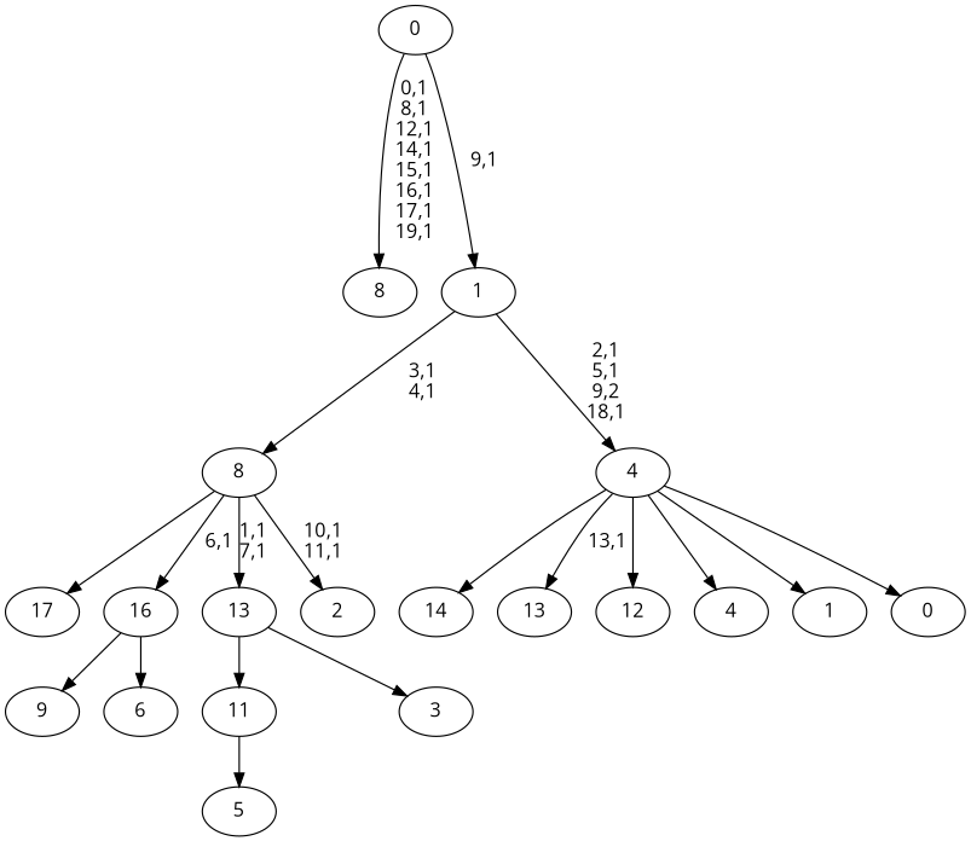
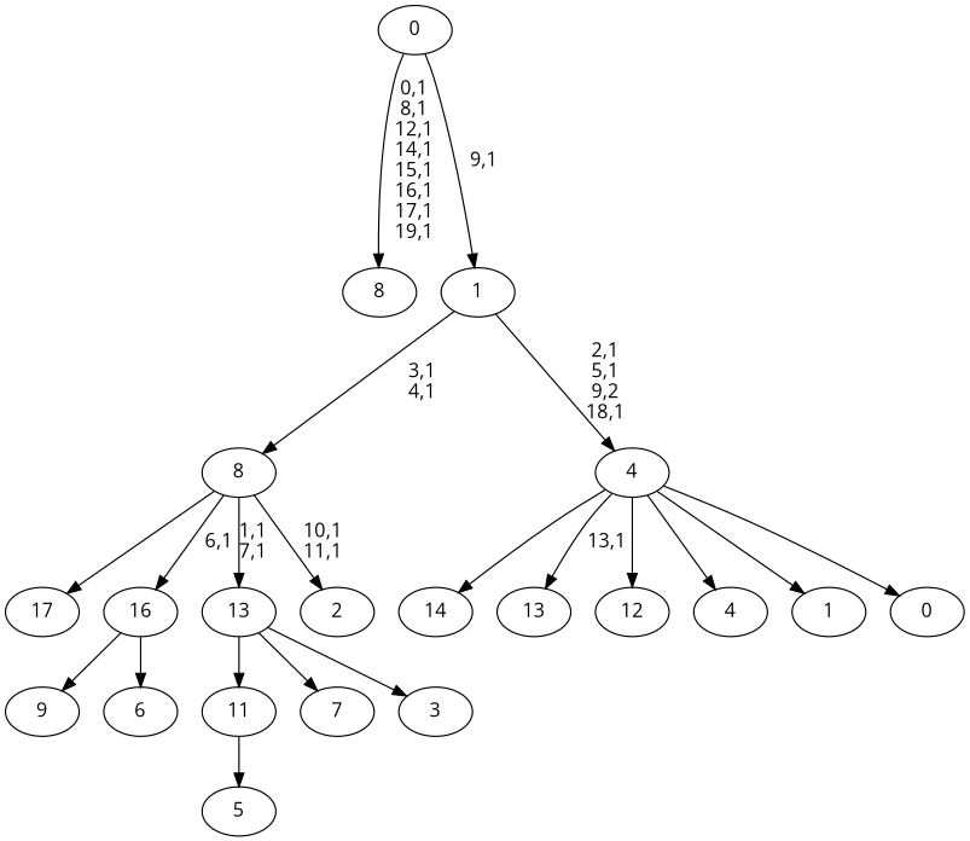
  digraph {
    fontname="Open Sans"
    node [fontname="Open Sans"]
    edge [fontname="Open Sans"]
    n1 [label=14]
    n2 [label=13]
    n3 [label=12]
    n4 [label=11]
    n5 [label=5]
    n6 [label=17]
    n7 [label=9]
    n8 [label=8]
+   n9 [label=7]
    n10 [label=6]
    16
    n12 [label=4]
    n13 [label=3]
    13
    n15 [label=2]
    8
    n17 [label=1]
    n18 [label=0]
    4
    1
    0
    n4 -> n5
    16 -> n7
    16 -> n10
    13 -> n4
+   13 -> n9
    13 -> n13
    8 -> n6
    8 -> 16 [label="6,1"]
    8 -> 13 [label="1,1\n7,1"]
    8 -> n15 [label="10,1\n11,1"]
    4 -> n1
    4 -> n2 [label="13,1"]
    4 -> n3
    4 -> n12
    4 -> n17
    4 -> n18
    1 -> 8 [label="3,1\n4,1"]
    1 -> 4 [label="2,1\n5,1\n9,2\n18,1"]
    0 -> n8 [label="0,1\n8,1\n12,1\n14,1\n15,1\n16,1\n17,1\n19,1"]
    0 -> 1 [label="9,1"]
  }
